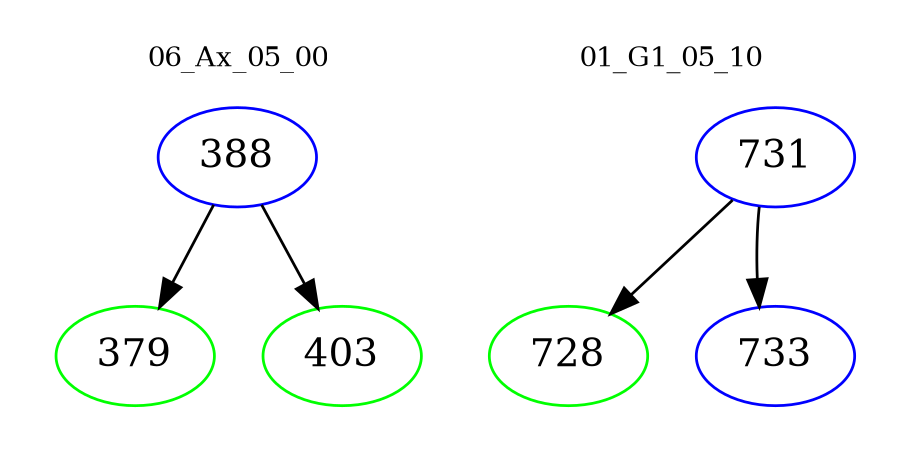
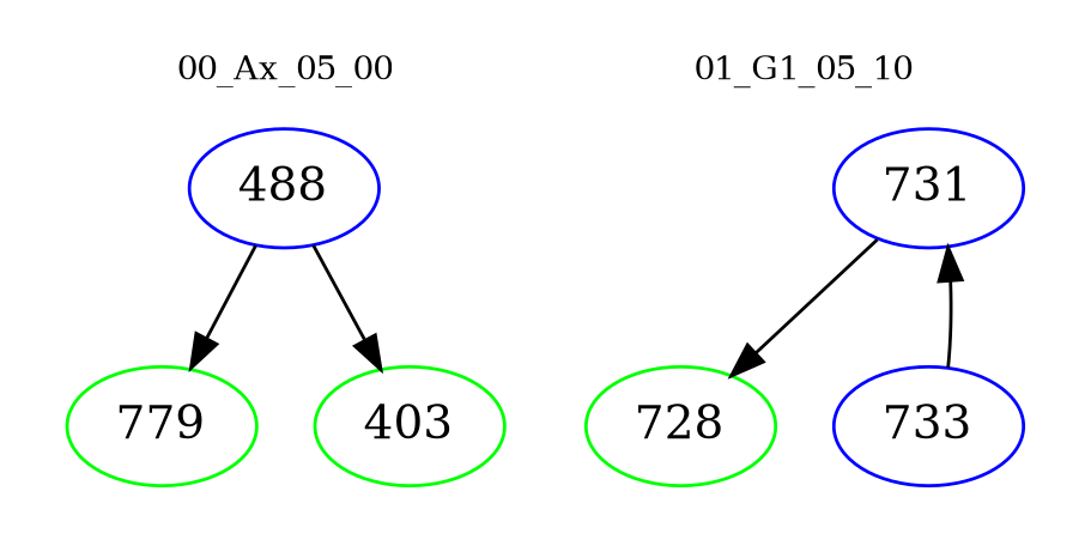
  digraph {
    node [color=blue]
    edge [color=black]
-   n1 [label=388]
-   n2 [color=green label=379]
+   n1 [label=488]
+   n2 [color=green label=779]
    n3 [color=green label=403]
    n4 [label=731]
    n5 [color=green label=728]
    n6 [label=733]
    subgraph cluster_1 {
      color=white
      fontsize=10
-     label="06_Ax_05_00"
+     label="00_Ax_05_00"
      n1
      n2
      n3
    }
    subgraph cluster_2 {
      color=white
      fontsize=10
      label="01_G1_05_10"
      n4
      n5
      n6
    }
    n1 -> n2
    n1 -> n3
    n4 -> n5
-   n4 -> n6
+   n6 -> n4
  }
